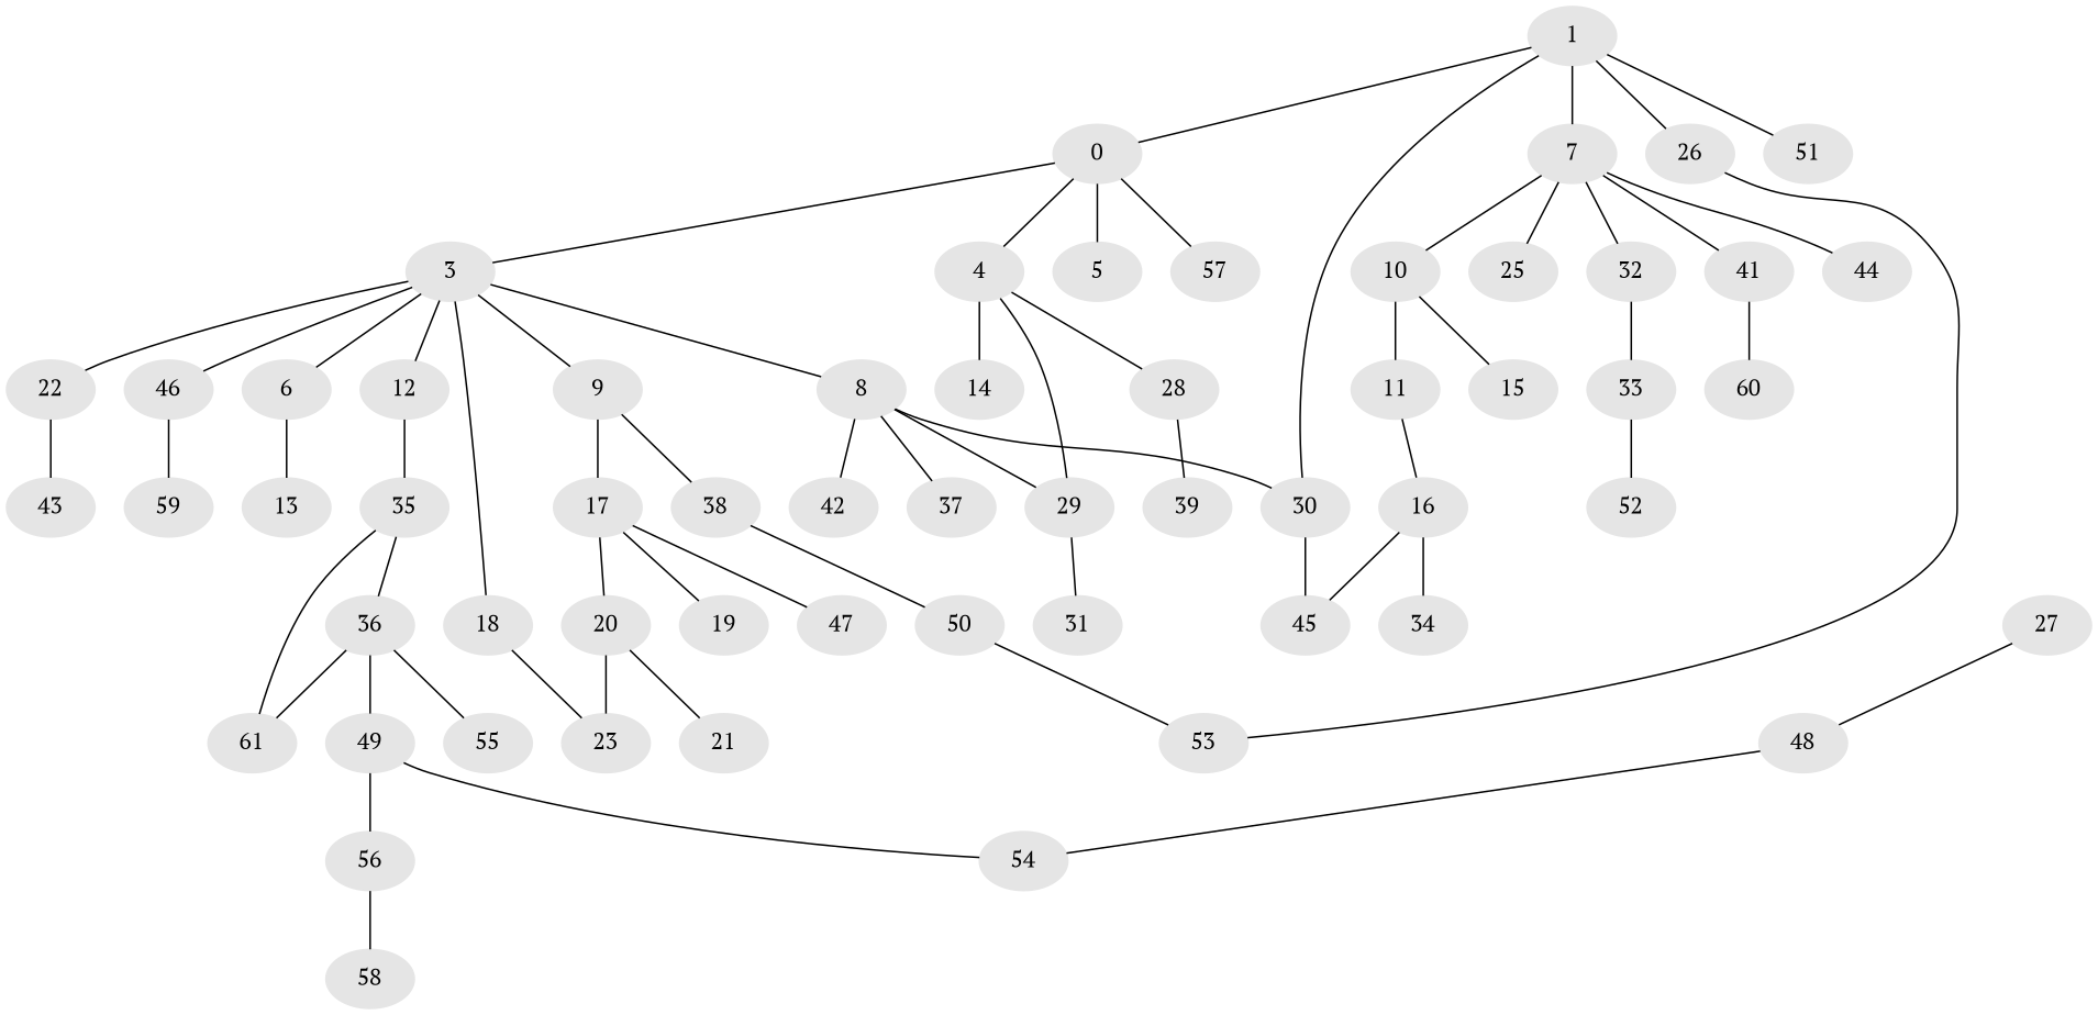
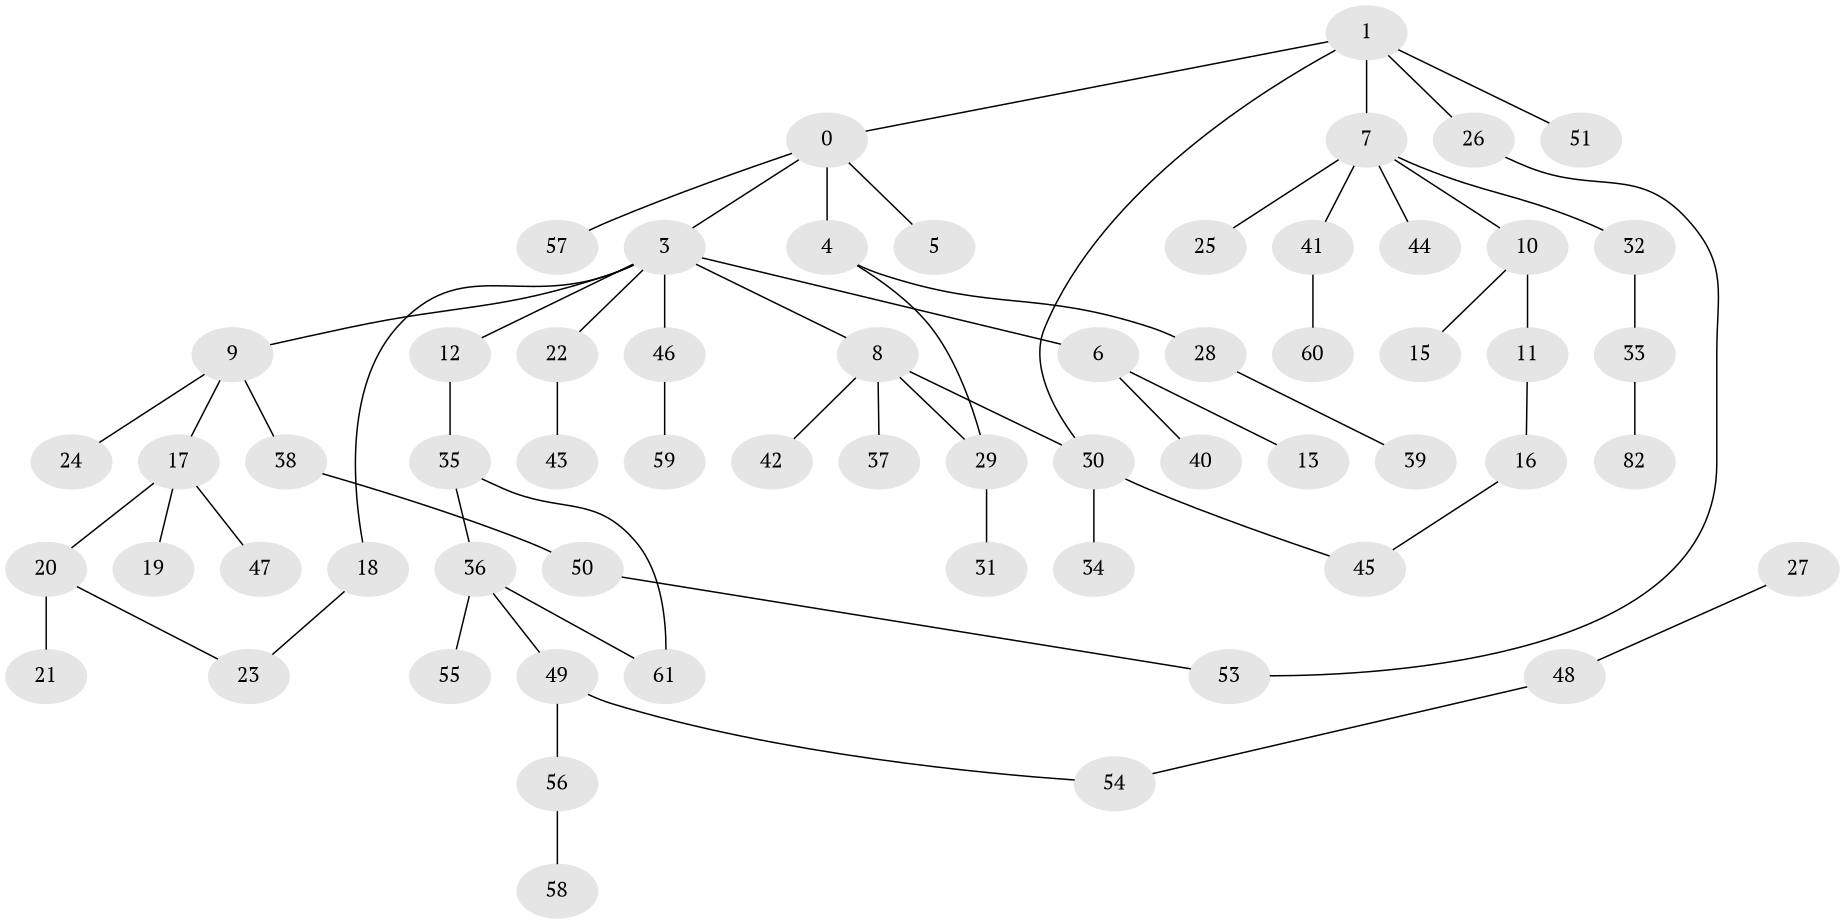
  graph {
    fontname="PT Serif"
    node [color=gray90 fontname="PT Serif" style=filled]
    edge [fontname="PT Serif"]
    n1 [label=0]
    1
    7
    26
    30
    51
    3
    4
    5
    57
    10
    25
    32
    41
    44
    53
    45
    6
    8
    9
    12
    18
    22
    46
-   14
    28
    29
    13
+   40
    37
    42
    17
+   24
    38
    35
    23
    43
    59
    39
    31
    27
    48
    11
    15
    33
    60
    19
    20
    47
    50
    16
    34
    36
    61
    21
    56
    58
    54
-   52
+   52 [label=82]
    49
    55
    n1 -- 3
    n1 -- 4
    n1 -- 5
    n1 -- 57
    1 -- n1
    1 -- 7
    1 -- 26
    1 -- 30
    1 -- 51
    7 -- 10
    7 -- 25
    7 -- 32
    7 -- 41
    7 -- 44
    26 -- 53
    30 -- 45
    3 -- 6
    3 -- 8
    3 -- 9
    3 -- 12
    3 -- 18
    3 -- 22
    3 -- 46
-   4 -- 14
    4 -- 28
    4 -- 29
    10 -- 11
    10 -- 15
    32 -- 33
    41 -- 60
    6 -- 13
+   6 -- 40
    8 -- 30
    8 -- 29
    8 -- 37
    8 -- 42
    9 -- 17
+   9 -- 24
    9 -- 38
    12 -- 35
    18 -- 23
    22 -- 43
    46 -- 59
    28 -- 39
    29 -- 31
    17 -- 19
    17 -- 20
    17 -- 47
    38 -- 50
    35 -- 36
    35 -- 61
    27 -- 48
    48 -- 54
    11 -- 16
    33 -- 52
    20 -- 23
    20 -- 21
    50 -- 53
    16 -- 45
-   16 -- 34
+   30 -- 34
    36 -- 61
    36 -- 49
    36 -- 55
    56 -- 58
    49 -- 56
    49 -- 54
  }
